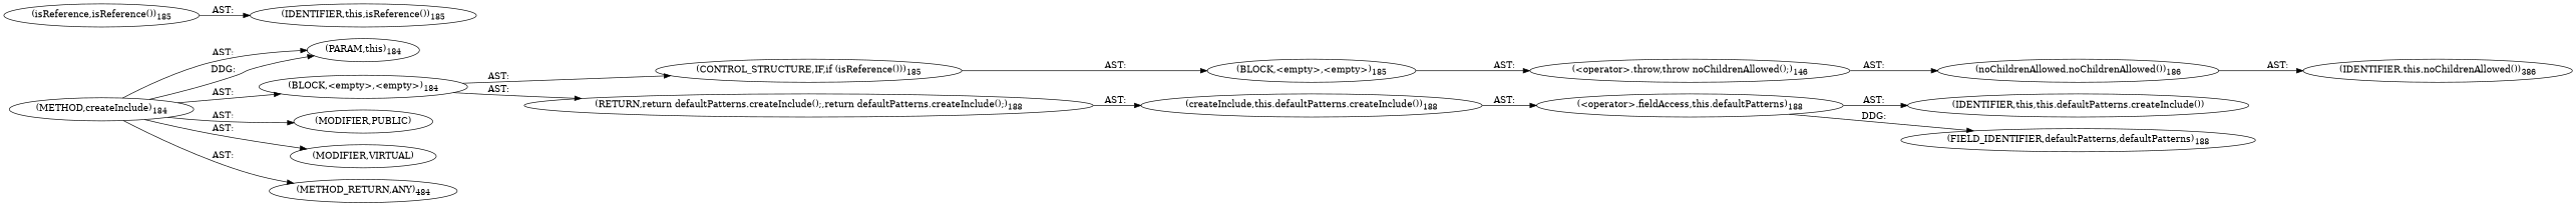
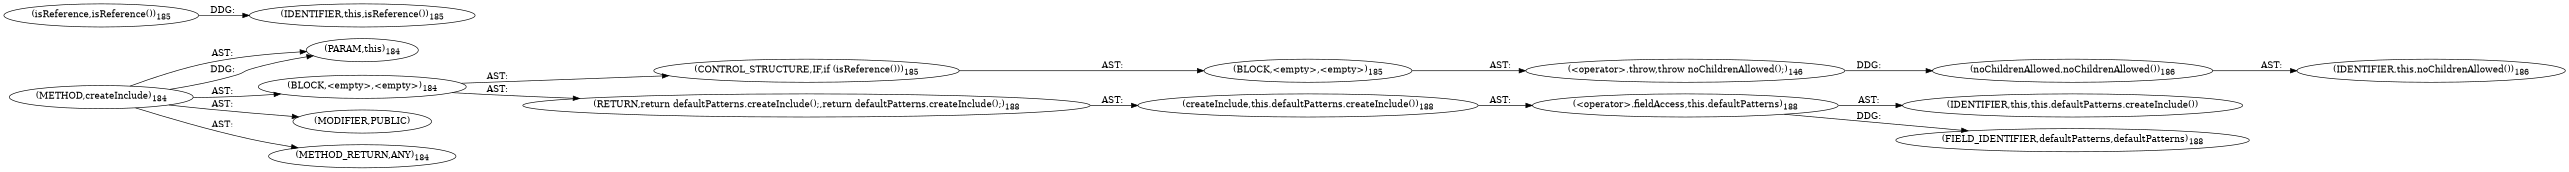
  digraph {
    rankdir=LR
    n1 [label=<(METHOD,createInclude)<SUB>184</SUB>>]
    n2 [label=<(PARAM,this)<SUB>184</SUB>>]
    n3 [label=<(BLOCK,&lt;empty&gt;,&lt;empty&gt;)<SUB>184</SUB>>]
    n4 [label=<(MODIFIER,PUBLIC)>]
-   n5 [label=<(MODIFIER,VIRTUAL)>]
-   n6 [label=<(METHOD_RETURN,ANY)<SUB>484</SUB>>]
+   n6 [label=<(METHOD_RETURN,ANY)<SUB>184</SUB>>]
    n7 [label=<(CONTROL_STRUCTURE,IF,if (isReference()))<SUB>185</SUB>>]
    n8 [label=<(RETURN,return defaultPatterns.createInclude();,return defaultPatterns.createInclude();)<SUB>188</SUB>>]
    n9 [label=<(BLOCK,&lt;empty&gt;,&lt;empty&gt;)<SUB>185</SUB>>]
    n10 [label=<(createInclude,this.defaultPatterns.createInclude())<SUB>188</SUB>>]
    n11 [label=<(isReference,isReference())<SUB>185</SUB>>]
    n12 [label=<(IDENTIFIER,this,isReference())<SUB>185</SUB>>]
    n13 [label=<(&lt;operator&gt;.throw,throw noChildrenAllowed();)<SUB>146</SUB>>]
    n14 [label=<(noChildrenAllowed,noChildrenAllowed())<SUB>186</SUB>>]
-   n15 [label=<(IDENTIFIER,this,noChildrenAllowed())<SUB>386</SUB>>]
+   n15 [label=<(IDENTIFIER,this,noChildrenAllowed())<SUB>186</SUB>>]
    n16 [label=<(&lt;operator&gt;.fieldAccess,this.defaultPatterns)<SUB>188</SUB>>]
    n17 [label=<(IDENTIFIER,this,this.defaultPatterns.createInclude())>]
    n18 [label=<(FIELD_IDENTIFIER,defaultPatterns,defaultPatterns)<SUB>188</SUB>>]
    n1 -> n2 [label="AST: "]
    n1 -> n2 [label="DDG: "]
    n1 -> n3 [label="AST: "]
    n1 -> n4 [label="AST: "]
-   n1 -> n5 [label="AST: "]
    n1 -> n6 [label="AST: "]
    n3 -> n7 [label="AST: "]
    n3 -> n8 [label="AST: "]
    n7 -> n9 [label="AST: "]
    n8 -> n10 [label="AST: "]
    n9 -> n13 [label="AST: "]
    n10 -> n16 [label="AST: "]
-   n11 -> n12 [label="AST: "]
-   n13 -> n14 [label="AST: "]
+   n11 -> n12 [label="DDG: "]
+   n13 -> n14 [label="DDG: "]
    n14 -> n15 [label="AST: "]
    n16 -> n17 [label="AST: "]
    n16 -> n18 [label="DDG: "]
  }
